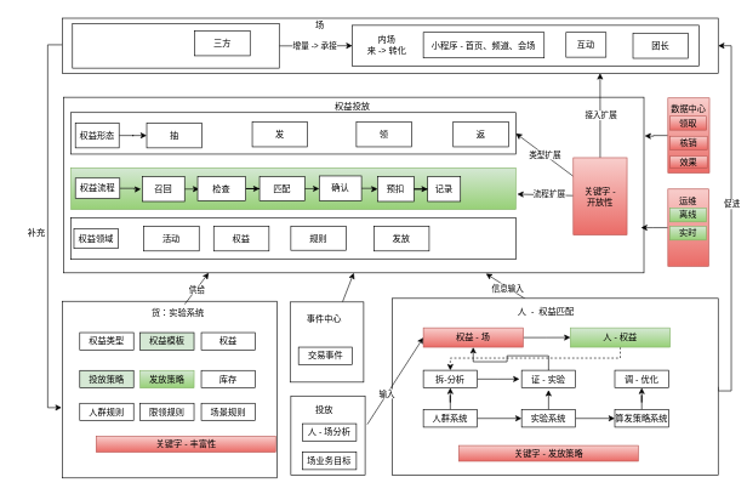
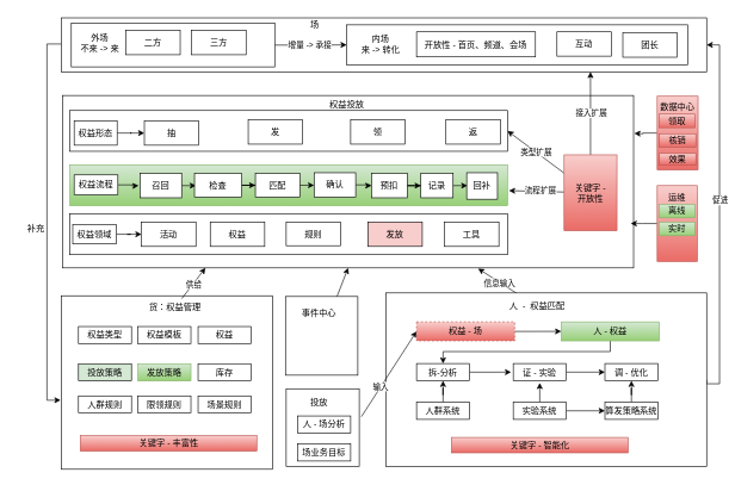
  <mxCell id="0" />
  <mxCell id="1" parent="0" />
  <mxCell id="2" value="权益投放&amp;nbsp;&lt;br&gt;&lt;br&gt;&lt;br&gt;&lt;br&gt;&lt;br&gt;&lt;br&gt;&lt;br&gt;&lt;br&gt;&lt;br&gt;&lt;br&gt;&lt;br&gt;&lt;br&gt;&lt;br&gt;&lt;br&gt;&lt;br&gt;&lt;br&gt;" style="rounded=0;whiteSpace=wrap;html=1;" vertex="1" parent="1"><mxGeometry x="87" y="133" width="797" height="241" as="geometry" /></mxCell>
  <mxCell id="3" style="edgeStyle=orthogonalEdgeStyle;rounded=0;orthogonalLoop=1;jettySize=auto;html=1;" edge="1" parent="1" source="4"><mxGeometry relative="1" as="geometry"><mxPoint x="84" y="559" as="targetPoint" /><Array as="points"><mxPoint x="65" y="61" /><mxPoint x="65" y="559" /></Array></mxGeometry></mxCell>
  <mxCell id="4" value="" style="rounded=0;whiteSpace=wrap;html=1;" vertex="1" parent="1"><mxGeometry x="85" y="24.5" width="901" height="75.5" as="geometry" /></mxCell>
  <mxCell id="5" style="edgeStyle=orthogonalEdgeStyle;rounded=0;orthogonalLoop=1;jettySize=auto;html=1;entryX=0;entryY=0.5;entryDx=0;entryDy=0;" edge="1" parent="1" source="7" target="11"><mxGeometry relative="1" as="geometry" /></mxCell>
  <mxCell id="6" value="增量 -&amp;gt; 承接" style="edgeLabel;html=1;align=center;verticalAlign=middle;resizable=0;points=[];" vertex="1" connectable="0" parent="5"><mxGeometry x="-0.05" y="1" relative="1" as="geometry"><mxPoint as="offset" /></mxGeometry></mxCell>
  <mxCell id="7" value="" style="rounded=0;whiteSpace=wrap;html=1;" vertex="1" parent="1"><mxGeometry x="99" y="32" width="284" height="61" as="geometry" /></mxCell>
  <mxCell id="8" value="三方" style="rounded=0;whiteSpace=wrap;html=1;" vertex="1" parent="1"><mxGeometry x="267" y="42" width="76" height="34" as="geometry" /></mxCell>
+ <mxCell id="9" value="二方" style="rounded=0;whiteSpace=wrap;html=1;" vertex="1" parent="1"><mxGeometry x="175" y="42" width="76" height="34" as="geometry" /></mxCell>
+ <mxCell id="10" value="外场&lt;br&gt;不来 -&amp;gt; 来" style="text;html=1;strokeColor=none;fillColor=none;align=center;verticalAlign=middle;whiteSpace=wrap;rounded=0;" vertex="1" parent="1"><mxGeometry x="109" y="44" width="60" height="30" as="geometry" /></mxCell>
  <mxCell id="11" value="" style="rounded=0;whiteSpace=wrap;html=1;" vertex="1" parent="1"><mxGeometry x="483.5" y="34.25" width="476" height="56" as="geometry" /></mxCell>
- <mxCell id="12" value="小程序 - 首页、频道、会场" style="rounded=0;whiteSpace=wrap;html=1;" vertex="1" parent="1"><mxGeometry x="581" y="44" width="166" height="35" as="geometry" /></mxCell>
+ <mxCell id="12" value="开放性 - 首页、频道、会场" style="rounded=0;whiteSpace=wrap;html=1;" vertex="1" parent="1"><mxGeometry x="581" y="44" width="166" height="35" as="geometry" /></mxCell>
  <mxCell id="13" value="团长" style="rounded=0;whiteSpace=wrap;html=1;" vertex="1" parent="1"><mxGeometry x="869" y="45.5" width="76" height="34" as="geometry" /></mxCell>
  <mxCell id="14" value="内场&lt;br&gt;来 -&amp;gt; 转化" style="text;html=1;strokeColor=none;fillColor=none;align=center;verticalAlign=middle;whiteSpace=wrap;rounded=0;" vertex="1" parent="1"><mxGeometry x="501" y="45.5" width="60" height="30" as="geometry" /></mxCell>
  <mxCell id="15" value="场" style="text;html=1;strokeColor=none;fillColor=none;align=center;verticalAlign=middle;whiteSpace=wrap;rounded=0;" vertex="1" parent="1"><mxGeometry x="409" y="20" width="60" height="30" as="geometry" /></mxCell>
  <mxCell id="16" style="rounded=0;orthogonalLoop=1;jettySize=auto;html=1;" edge="1" parent="1" source="21"><mxGeometry relative="1" as="geometry"><mxPoint x="710" y="266" as="targetPoint" /></mxGeometry></mxCell>
  <mxCell id="17" value="流程扩展" style="edgeLabel;html=1;align=center;verticalAlign=middle;resizable=0;points=[];" vertex="1" connectable="0" parent="16"><mxGeometry x="-0.117" y="-2" relative="1" as="geometry"><mxPoint as="offset" /></mxGeometry></mxCell>
  <mxCell id="18" value="类型扩展" style="rounded=0;orthogonalLoop=1;jettySize=auto;html=1;entryX=1;entryY=0.5;entryDx=0;entryDy=0;" edge="1" parent="1" source="21" target="22"><mxGeometry relative="1" as="geometry" /></mxCell>
  <mxCell id="19" style="edgeStyle=orthogonalEdgeStyle;rounded=0;orthogonalLoop=1;jettySize=auto;html=1;entryX=0.82;entryY=1;entryDx=0;entryDy=0;entryPerimeter=0;" edge="1" parent="1" source="21" target="4"><mxGeometry relative="1" as="geometry"><mxPoint x="835" y="98" as="targetPoint" /></mxGeometry></mxCell>
  <mxCell id="20" value="接入扩展" style="edgeLabel;html=1;align=center;verticalAlign=middle;resizable=0;points=[];" vertex="1" connectable="0" parent="19"><mxGeometry x="-0.002" y="-1" relative="1" as="geometry"><mxPoint y="-1" as="offset" /></mxGeometry></mxCell>
  <mxCell id="21" value="关键字 - &lt;br&gt;开放性" style="rounded=0;whiteSpace=wrap;html=1;fillColor=#f8cecc;strokeColor=#b85450;gradientColor=#ea6b66;" vertex="1" parent="1"><mxGeometry x="787" y="216" width="73.75" height="106" as="geometry" /></mxCell>
  <mxCell id="22" value="" style="rounded=0;whiteSpace=wrap;html=1;" vertex="1" parent="1"><mxGeometry x="97" y="154" width="611" height="57" as="geometry" /></mxCell>
  <mxCell id="23" value="抽" style="rounded=0;whiteSpace=wrap;html=1;" vertex="1" parent="1"><mxGeometry x="201" y="168.5" width="76" height="34" as="geometry" /></mxCell>
  <mxCell id="24" value="发" style="rounded=0;whiteSpace=wrap;html=1;" vertex="1" parent="1"><mxGeometry x="346" y="167" width="76" height="34" as="geometry" /></mxCell>
  <mxCell id="25" value="领" style="rounded=0;whiteSpace=wrap;html=1;" vertex="1" parent="1"><mxGeometry x="489" y="167" width="76" height="34" as="geometry" /></mxCell>
  <mxCell id="26" value="返" style="rounded=0;whiteSpace=wrap;html=1;" vertex="1" parent="1"><mxGeometry x="622" y="167" width="76" height="34" as="geometry" /></mxCell>
  <mxCell id="27" value="" style="edgeStyle=orthogonalEdgeStyle;rounded=0;orthogonalLoop=1;jettySize=auto;html=1;" edge="1" parent="1" source="28" target="23"><mxGeometry relative="1" as="geometry" /></mxCell>
  <mxCell id="28" value="权益形态" style="rounded=0;whiteSpace=wrap;html=1;" vertex="1" parent="1"><mxGeometry x="103" y="168.5" width="60" height="34" as="geometry" /></mxCell>
  <mxCell id="29" style="edgeStyle=orthogonalEdgeStyle;rounded=0;orthogonalLoop=1;jettySize=auto;html=1;exitX=0.5;exitY=1;exitDx=0;exitDy=0;" edge="1" parent="1" source="23" target="23"><mxGeometry relative="1" as="geometry" /></mxCell>
  <mxCell id="30" value="" style="rounded=0;whiteSpace=wrap;html=1;fillColor=#d5e8d4;gradientColor=#97d077;strokeColor=#82b366;" vertex="1" parent="1"><mxGeometry x="97" y="230" width="611" height="57" as="geometry" /></mxCell>
  <mxCell id="31" value="" style="edgeStyle=orthogonalEdgeStyle;rounded=0;orthogonalLoop=1;jettySize=auto;html=1;" edge="1" parent="1" source="32" target="34"><mxGeometry relative="1" as="geometry" /></mxCell>
  <mxCell id="32" value="召回" style="rounded=0;whiteSpace=wrap;html=1;" vertex="1" parent="1"><mxGeometry x="195" y="242" width="58" height="34" as="geometry" /></mxCell>
  <mxCell id="33" value="" style="edgeStyle=orthogonalEdgeStyle;rounded=0;orthogonalLoop=1;jettySize=auto;html=1;" edge="1" parent="1" source="34" target="36"><mxGeometry relative="1" as="geometry" /></mxCell>
  <mxCell id="34" value="检查" style="rounded=0;whiteSpace=wrap;html=1;" vertex="1" parent="1"><mxGeometry x="271" y="242" width="66" height="33" as="geometry" /></mxCell>
  <mxCell id="35" value="" style="edgeStyle=orthogonalEdgeStyle;rounded=0;orthogonalLoop=1;jettySize=auto;html=1;" edge="1" parent="1" source="36" target="38"><mxGeometry relative="1" as="geometry" /></mxCell>
  <mxCell id="36" value="匹配" style="rounded=0;whiteSpace=wrap;html=1;" vertex="1" parent="1"><mxGeometry x="356" y="242" width="62" height="33" as="geometry" /></mxCell>
  <mxCell id="37" value="" style="edgeStyle=orthogonalEdgeStyle;rounded=0;orthogonalLoop=1;jettySize=auto;html=1;" edge="1" parent="1" source="38" target="40"><mxGeometry relative="1" as="geometry" /></mxCell>
  <mxCell id="38" value="确认" style="rounded=0;whiteSpace=wrap;html=1;" vertex="1" parent="1"><mxGeometry x="438" y="241" width="58" height="34" as="geometry" /></mxCell>
  <mxCell id="39" value="" style="edgeStyle=orthogonalEdgeStyle;rounded=0;orthogonalLoop=1;jettySize=auto;html=1;" edge="1" parent="1" source="40" target="42"><mxGeometry relative="1" as="geometry" /></mxCell>
  <mxCell id="40" value="预扣" style="rounded=0;whiteSpace=wrap;html=1;" vertex="1" parent="1"><mxGeometry x="518" y="242" width="50" height="34" as="geometry" /></mxCell>
+ <mxCell id="41" value="" style="edgeStyle=orthogonalEdgeStyle;rounded=0;orthogonalLoop=1;jettySize=auto;html=1;" edge="1" parent="1" source="42" target="43"><mxGeometry relative="1" as="geometry" /></mxCell>
  <mxCell id="42" value="记录" style="rounded=0;whiteSpace=wrap;html=1;" vertex="1" parent="1"><mxGeometry x="587" y="242" width="45" height="34" as="geometry" /></mxCell>
+ <mxCell id="43" value="回补" style="rounded=0;whiteSpace=wrap;html=1;" vertex="1" parent="1"><mxGeometry x="651" y="241" width="43" height="37" as="geometry" /></mxCell>
  <mxCell id="44" value="补充" style="text;html=1;strokeColor=none;fillColor=none;align=center;verticalAlign=middle;whiteSpace=wrap;rounded=0;" vertex="1" parent="1"><mxGeometry x="20" y="304" width="60" height="30" as="geometry" /></mxCell>
  <mxCell id="45" value="" style="edgeStyle=orthogonalEdgeStyle;rounded=0;orthogonalLoop=1;jettySize=auto;html=1;" edge="1" parent="1" source="46"><mxGeometry relative="1" as="geometry"><mxPoint x="193" y="259" as="targetPoint" /></mxGeometry></mxCell>
  <mxCell id="46" value="权益流程" style="rounded=0;whiteSpace=wrap;html=1;" vertex="1" parent="1"><mxGeometry x="103" y="244" width="61" height="28" as="geometry" /></mxCell>
  <mxCell id="47" style="edgeStyle=orthogonalEdgeStyle;rounded=0;orthogonalLoop=1;jettySize=auto;html=1;exitX=0.5;exitY=1;exitDx=0;exitDy=0;" edge="1" parent="1"><mxGeometry relative="1" as="geometry"><mxPoint x="545" y="284" as="sourcePoint" /><mxPoint x="545" y="284" as="targetPoint" /></mxGeometry></mxCell>
  <mxCell id="48" value="" style="rounded=0;whiteSpace=wrap;html=1;" vertex="1" parent="1"><mxGeometry x="97" y="298.5" width="611" height="57" as="geometry" /></mxCell>
  <mxCell id="49" value="规则" style="rounded=0;whiteSpace=wrap;html=1;" vertex="1" parent="1"><mxGeometry x="399" y="310" width="76" height="33" as="geometry" /></mxCell>
- <mxCell id="50" value="发放" style="rounded=0;whiteSpace=wrap;html=1;" vertex="1" parent="1"><mxGeometry x="513" y="310" width="76" height="34" as="geometry" /></mxCell>
+ <mxCell id="50" value="发放" style="rounded=0;whiteSpace=wrap;html=1;fillColor=#f8cecc;" vertex="1" parent="1"><mxGeometry x="513" y="310" width="76" height="34" as="geometry" /></mxCell>
  <mxCell id="51" value="活动" style="rounded=0;whiteSpace=wrap;html=1;" vertex="1" parent="1"><mxGeometry x="197" y="310" width="76" height="34" as="geometry" /></mxCell>
+ <mxCell id="52" value="工具" style="rounded=0;whiteSpace=wrap;html=1;" vertex="1" parent="1"><mxGeometry x="620" y="310" width="76" height="34" as="geometry" /></mxCell>
  <mxCell id="53" value="权益" style="rounded=0;whiteSpace=wrap;html=1;" vertex="1" parent="1"><mxGeometry x="293" y="310" width="76" height="34" as="geometry" /></mxCell>
+ <mxCell id="54" value="" style="edgeStyle=orthogonalEdgeStyle;rounded=0;orthogonalLoop=1;jettySize=auto;html=1;" edge="1" parent="1" source="55" target="51"><mxGeometry relative="1" as="geometry" /></mxCell>
  <mxCell id="55" value="权益领域" style="rounded=0;whiteSpace=wrap;html=1;" vertex="1" parent="1"><mxGeometry x="101" y="313.5" width="61" height="27" as="geometry" /></mxCell>
  <mxCell id="56" value="" style="edgeStyle=orthogonalEdgeStyle;rounded=0;orthogonalLoop=1;jettySize=auto;html=1;" edge="1" parent="1" source="57"><mxGeometry relative="1" as="geometry"><mxPoint x="885" y="186" as="targetPoint" /></mxGeometry></mxCell>
  <mxCell id="57" value="数据中心&lt;br&gt;&lt;br&gt;&lt;br&gt;&lt;br&gt;&lt;br&gt;&lt;br&gt;" style="rounded=0;whiteSpace=wrap;html=1;fillColor=#f8cecc;gradientColor=#ea6b66;strokeColor=#b85450;" vertex="1" parent="1"><mxGeometry x="917" y="134" width="57" height="103" as="geometry" /></mxCell>
  <mxCell id="58" value="" style="edgeStyle=orthogonalEdgeStyle;rounded=0;orthogonalLoop=1;jettySize=auto;html=1;" edge="1" parent="1" source="59"><mxGeometry relative="1" as="geometry"><mxPoint x="880" y="312" as="targetPoint" /></mxGeometry></mxCell>
  <mxCell id="59" value="运维&lt;br&gt;&lt;br&gt;&lt;br&gt;&lt;br&gt;&lt;br&gt;&lt;br&gt;" style="rounded=0;whiteSpace=wrap;html=1;fillColor=#f8cecc;gradientColor=#ea6b66;strokeColor=#b85450;" vertex="1" parent="1"><mxGeometry x="917" y="259" width="56" height="106" as="geometry" /></mxCell>
  <mxCell id="60" value="领取" style="rounded=0;whiteSpace=wrap;html=1;fillColor=#f8cecc;gradientColor=#ea6b66;strokeColor=#b85450;" vertex="1" parent="1"><mxGeometry x="920" y="159" width="50" height="19" as="geometry" /></mxCell>
  <mxCell id="61" value="核销" style="rounded=0;whiteSpace=wrap;html=1;fillColor=#f8cecc;gradientColor=#ea6b66;strokeColor=#b85450;" vertex="1" parent="1"><mxGeometry x="920" y="186.5" width="51" height="18.5" as="geometry" /></mxCell>
  <mxCell id="62" value="效果" style="rounded=0;whiteSpace=wrap;html=1;fillColor=#f8cecc;gradientColor=#ea6b66;strokeColor=#b85450;" vertex="1" parent="1"><mxGeometry x="920" y="214" width="51" height="16" as="geometry" /></mxCell>
  <mxCell id="63" value="离线" style="rounded=0;whiteSpace=wrap;html=1;fillColor=#d5e8d4;gradientColor=#97d077;strokeColor=#82b366;" vertex="1" parent="1"><mxGeometry x="919.5" y="285" width="50" height="19" as="geometry" /></mxCell>
  <mxCell id="64" value="实时" style="rounded=0;whiteSpace=wrap;html=1;fillColor=#d5e8d4;gradientColor=#97d077;strokeColor=#82b366;" vertex="1" parent="1"><mxGeometry x="919.5" y="310" width="50" height="19" as="geometry" /></mxCell>
- <mxCell id="65" value="互动" style="rounded=0;whiteSpace=wrap;html=1;" vertex="1" parent="1"><mxGeometry x="777" y="44" width="55" height="34" as="geometry" /></mxCell>
+ <mxCell id="65" value="互动" style="rounded=0;whiteSpace=wrap;html=1;" vertex="1" parent="1"><mxGeometry x="777" y="44" width="76" height="34" as="geometry" /></mxCell>
  <mxCell id="66" value="" style="rounded=0;orthogonalLoop=1;jettySize=auto;html=1;" edge="1" parent="1"><mxGeometry relative="1" as="geometry"><mxPoint x="723" y="411" as="sourcePoint" /><mxPoint x="667" y="375" as="targetPoint" /></mxGeometry></mxCell>
  <mxCell id="67" value="信息输入" style="edgeLabel;html=1;align=center;verticalAlign=middle;resizable=0;points=[];" vertex="1" connectable="0" parent="66"><mxGeometry x="-0.062" relative="1" as="geometry"><mxPoint as="offset" /></mxGeometry></mxCell>
  <mxCell id="68" style="edgeStyle=orthogonalEdgeStyle;rounded=0;orthogonalLoop=1;jettySize=auto;html=1;entryX=1;entryY=0.5;entryDx=0;entryDy=0;exitX=1;exitY=0.5;exitDx=0;exitDy=0;" edge="1" parent="1" source="70" target="4"><mxGeometry relative="1" as="geometry"><Array as="points"><mxPoint x="1004" y="536" /><mxPoint x="1004" y="62" /></Array></mxGeometry></mxCell>
  <mxCell id="69" value="促进" style="edgeLabel;html=1;align=center;verticalAlign=middle;resizable=0;points=[];" vertex="1" connectable="0" parent="68"><mxGeometry x="0.088" relative="1" as="geometry"><mxPoint as="offset" /></mxGeometry></mxCell>
  <mxCell id="70" value="" style="rounded=0;whiteSpace=wrap;html=1;" vertex="1" parent="1"><mxGeometry x="538" y="409" width="448" height="243" as="geometry" /></mxCell>
  <mxCell id="71" value="" style="rounded=0;whiteSpace=wrap;html=1;" vertex="1" parent="1"><mxGeometry x="85" y="413" width="295" height="242.5" as="geometry" /></mxCell>
  <mxCell id="72" value="权益类型" style="rounded=0;whiteSpace=wrap;html=1;" vertex="1" parent="1"><mxGeometry x="109" y="456" width="74" height="24" as="geometry" /></mxCell>
- <mxCell id="73" value="权益模板" style="rounded=0;whiteSpace=wrap;html=1;fillColor=#d5e8d4;" vertex="1" parent="1"><mxGeometry x="192" y="456" width="74" height="24" as="geometry" /></mxCell>
+ <mxCell id="73" value="权益模板" style="rounded=0;whiteSpace=wrap;html=1;" vertex="1" parent="1"><mxGeometry x="192" y="456" width="74" height="24" as="geometry" /></mxCell>
  <mxCell id="74" value="权益" style="rounded=0;whiteSpace=wrap;html=1;" vertex="1" parent="1"><mxGeometry x="276" y="456" width="74" height="24" as="geometry" /></mxCell>
  <mxCell id="75" value="投放策略" style="rounded=0;whiteSpace=wrap;html=1;fillColor=#d5e8d4;" vertex="1" parent="1"><mxGeometry x="109" y="508" width="74" height="24" as="geometry" /></mxCell>
  <mxCell id="76" value="发放策略" style="rounded=0;whiteSpace=wrap;html=1;fillColor=#d5e8d4;gradientColor=#97d077;strokeColor=#82b366;" vertex="1" parent="1"><mxGeometry x="192" y="508" width="74" height="24" as="geometry" /></mxCell>
  <mxCell id="77" value="库存" style="rounded=0;whiteSpace=wrap;html=1;" vertex="1" parent="1"><mxGeometry x="276" y="508" width="74" height="24" as="geometry" /></mxCell>
  <mxCell id="78" value="人群规则" style="rounded=0;whiteSpace=wrap;html=1;" vertex="1" parent="1"><mxGeometry x="109" y="553" width="74" height="24" as="geometry" /></mxCell>
  <mxCell id="79" value="限领规则" style="rounded=0;whiteSpace=wrap;html=1;" vertex="1" parent="1"><mxGeometry x="192" y="553" width="74" height="24" as="geometry" /></mxCell>
  <mxCell id="80" value="场景规则" style="rounded=0;whiteSpace=wrap;html=1;" vertex="1" parent="1"><mxGeometry x="276" y="553" width="74" height="24" as="geometry" /></mxCell>
  <mxCell id="81" value="" style="rounded=0;orthogonalLoop=1;jettySize=auto;html=1;entryX=0.25;entryY=1;entryDx=0;entryDy=0;" edge="1" parent="1" source="83" target="2"><mxGeometry relative="1" as="geometry" /></mxCell>
  <mxCell id="82" value="供给" style="edgeLabel;html=1;align=center;verticalAlign=middle;resizable=0;points=[];" vertex="1" connectable="0" parent="81"><mxGeometry x="-0.036" y="-1" relative="1" as="geometry"><mxPoint as="offset" /></mxGeometry></mxCell>
- <mxCell id="83" value="货：实验系统" style="text;html=1;strokeColor=none;fillColor=none;align=center;verticalAlign=middle;whiteSpace=wrap;rounded=0;" vertex="1" parent="1"><mxGeometry x="201" y="417" width="86" height="24" as="geometry" /></mxCell>
- <mxCell id="84" value="关键字 - 丰富性" style="rounded=0;whiteSpace=wrap;html=1;fillColor=#f8cecc;strokeColor=#b85450;gradientColor=#ea6b66;" vertex="1" parent="1"><mxGeometry x="131.5" y="598.5" width="246.5" height="21.5" as="geometry" /></mxCell>
+ <mxCell id="83" value="货：权益管理" style="text;html=1;strokeColor=none;fillColor=none;align=center;verticalAlign=middle;whiteSpace=wrap;rounded=0;" vertex="1" parent="1"><mxGeometry x="201" y="417" width="86" height="24" as="geometry" /></mxCell>
+ <mxCell id="84" value="关键字 - 丰富性" style="rounded=0;whiteSpace=wrap;html=1;fillColor=#f8cecc;strokeColor=#b85450;gradientColor=#ea6b66;" vertex="1" parent="1"><mxGeometry x="111.5" y="608.5" width="246.5" height="21.5" as="geometry" /></mxCell>
  <mxCell id="85" style="rounded=0;orthogonalLoop=1;jettySize=auto;html=1;entryX=0.5;entryY=1;entryDx=0;entryDy=0;" edge="1" parent="1" source="86" target="2"><mxGeometry relative="1" as="geometry" /></mxCell>
  <mxCell id="86" value="" style="rounded=0;whiteSpace=wrap;html=1;" vertex="1" parent="1"><mxGeometry x="398" y="414" width="101" height="110" as="geometry" /></mxCell>
  <mxCell id="87" value="事件中心" style="text;html=1;strokeColor=none;fillColor=none;align=center;verticalAlign=middle;whiteSpace=wrap;rounded=0;" vertex="1" parent="1"><mxGeometry x="415" y="421.5" width="60" height="30" as="geometry" /></mxCell>
- <mxCell id="88" value="交易事件" style="rounded=0;whiteSpace=wrap;html=1;" vertex="1" parent="1"><mxGeometry x="409.5" y="476" width="74" height="24" as="geometry" /></mxCell>
  <mxCell id="89" style="rounded=0;orthogonalLoop=1;jettySize=auto;html=1;entryX=0;entryY=0.5;entryDx=0;entryDy=0;" edge="1" parent="1" target="111"><mxGeometry relative="1" as="geometry"><mxPoint x="504" y="582" as="sourcePoint" /></mxGeometry></mxCell>
  <mxCell id="90" value="输入" style="edgeLabel;html=1;align=center;verticalAlign=middle;resizable=0;points=[];" vertex="1" connectable="0" parent="89"><mxGeometry x="-0.29" y="1" relative="1" as="geometry"><mxPoint as="offset" /></mxGeometry></mxCell>
  <mxCell id="91" value="" style="rounded=0;whiteSpace=wrap;html=1;" vertex="1" parent="1"><mxGeometry x="399" y="543" width="102" height="109" as="geometry" /></mxCell>
  <mxCell id="92" value="投放" style="text;html=1;strokeColor=none;fillColor=none;align=center;verticalAlign=middle;whiteSpace=wrap;rounded=0;" vertex="1" parent="1"><mxGeometry x="415" y="547" width="60" height="30" as="geometry" /></mxCell>
- <mxCell id="93" style="edgeStyle=orthogonalEdgeStyle;rounded=0;orthogonalLoop=1;jettySize=auto;html=1;entryX=0.5;entryY=0;entryDx=0;entryDy=0;dashed=1;" edge="1" parent="1" source="94" target="107"><mxGeometry relative="1" as="geometry"><Array as="points"><mxPoint x="852" y="491" /><mxPoint x="618" y="491" /></Array></mxGeometry></mxCell>
+ <mxCell id="93" style="edgeStyle=orthogonalEdgeStyle;rounded=0;orthogonalLoop=1;jettySize=auto;html=1;entryX=0.5;entryY=0;entryDx=0;entryDy=0;" edge="1" parent="1" source="94" target="107"><mxGeometry relative="1" as="geometry"><Array as="points"><mxPoint x="852" y="491" /><mxPoint x="618" y="491" /></Array></mxGeometry></mxCell>
  <mxCell id="94" value="人 - 权益" style="rounded=0;whiteSpace=wrap;html=1;fillColor=#d5e8d4;gradientColor=#97d077;strokeColor=#82b366;" vertex="1" parent="1"><mxGeometry x="783" y="449.5" width="137" height="26.5" as="geometry" /></mxCell>
- <mxCell id="95" value="" style="edgeStyle=orthogonalEdgeStyle;rounded=0;orthogonalLoop=1;jettySize=auto;html=1;" edge="1" parent="1" source="96" target="111"><mxGeometry relative="1" as="geometry" /></mxCell>
+ <mxCell id="95" value="" style="edgeStyle=orthogonalEdgeStyle;rounded=0;orthogonalLoop=1;jettySize=auto;html=1;" edge="1" parent="1" source="96" target="97"><mxGeometry relative="1" as="geometry" /></mxCell>
  <mxCell id="96" value="证 - 实验" style="rounded=0;whiteSpace=wrap;html=1;" vertex="1" parent="1"><mxGeometry x="716" y="507.75" width="74" height="24" as="geometry" /></mxCell>
  <mxCell id="97" value="调 - 优化" style="rounded=0;whiteSpace=wrap;html=1;" vertex="1" parent="1"><mxGeometry x="844" y="507.75" width="74" height="24" as="geometry" /></mxCell>
- <mxCell id="98" value="" style="edgeStyle=orthogonalEdgeStyle;rounded=0;orthogonalLoop=1;jettySize=auto;html=1;" edge="1" parent="1" source="100" target="103"><mxGeometry relative="1" as="geometry" /></mxCell>
  <mxCell id="99" value="" style="edgeStyle=orthogonalEdgeStyle;rounded=0;orthogonalLoop=1;jettySize=auto;html=1;" edge="1" parent="1" source="100" target="107"><mxGeometry relative="1" as="geometry" /></mxCell>
  <mxCell id="100" value="人群系统" style="rounded=0;whiteSpace=wrap;html=1;" vertex="1" parent="1"><mxGeometry x="581" y="561.75" width="74" height="24" as="geometry" /></mxCell>
  <mxCell id="101" value="" style="edgeStyle=orthogonalEdgeStyle;rounded=0;orthogonalLoop=1;jettySize=auto;html=1;" edge="1" parent="1" source="103" target="105"><mxGeometry relative="1" as="geometry" /></mxCell>
  <mxCell id="102" value="" style="edgeStyle=orthogonalEdgeStyle;rounded=0;orthogonalLoop=1;jettySize=auto;html=1;" edge="1" parent="1" source="103"><mxGeometry relative="1" as="geometry"><mxPoint x="753" y="534.75" as="targetPoint" /></mxGeometry></mxCell>
  <mxCell id="103" value="实验系统" style="rounded=0;whiteSpace=wrap;html=1;" vertex="1" parent="1"><mxGeometry x="716" y="561.75" width="74" height="24" as="geometry" /></mxCell>
  <mxCell id="104" value="" style="edgeStyle=orthogonalEdgeStyle;rounded=0;orthogonalLoop=1;jettySize=auto;html=1;" edge="1" parent="1" source="105" target="97"><mxGeometry relative="1" as="geometry" /></mxCell>
  <mxCell id="105" value="算发策略系统" style="rounded=0;whiteSpace=wrap;html=1;" vertex="1" parent="1"><mxGeometry x="844" y="561.75" width="74" height="24" as="geometry" /></mxCell>
  <mxCell id="106" value="" style="edgeStyle=orthogonalEdgeStyle;rounded=0;orthogonalLoop=1;jettySize=auto;html=1;" edge="1" parent="1" source="107"><mxGeometry relative="1" as="geometry"><mxPoint x="713" y="519.75" as="targetPoint" /></mxGeometry></mxCell>
  <mxCell id="107" value="拆-分析" style="rounded=0;whiteSpace=wrap;html=1;" vertex="1" parent="1"><mxGeometry x="581" y="507.75" width="74" height="24" as="geometry" /></mxCell>
  <mxCell id="108" value="人&amp;nbsp; -&amp;nbsp; 权益匹配" style="text;html=1;strokeColor=none;fillColor=none;align=center;verticalAlign=middle;whiteSpace=wrap;rounded=0;" vertex="1" parent="1"><mxGeometry x="700" y="417" width="99" height="21" as="geometry" /></mxCell>
- <mxCell id="109" value="关键字 - 发放策略" style="rounded=0;whiteSpace=wrap;html=1;fillColor=#f8cecc;strokeColor=#b85450;gradientColor=#ea6b66;" vertex="1" parent="1"><mxGeometry x="629.75" y="611" width="246.5" height="21.5" as="geometry" /></mxCell>
+ <mxCell id="109" value="关键字 - 智能化" style="rounded=0;whiteSpace=wrap;html=1;fillColor=#f8cecc;strokeColor=#b85450;gradientColor=#ea6b66;" vertex="1" parent="1"><mxGeometry x="629.75" y="611" width="246.5" height="21.5" as="geometry" /></mxCell>
  <mxCell id="110" style="edgeStyle=orthogonalEdgeStyle;rounded=0;orthogonalLoop=1;jettySize=auto;html=1;entryX=0;entryY=0.5;entryDx=0;entryDy=0;" edge="1" parent="1" source="111" target="94"><mxGeometry relative="1" as="geometry" /></mxCell>
- <mxCell id="111" value="权益 - 场" style="rounded=0;whiteSpace=wrap;html=1;fillColor=#f8cecc;strokeColor=#b85450;gradientColor=#ea6b66;" vertex="1" parent="1"><mxGeometry x="581" y="449.5" width="137" height="26.5" as="geometry" /></mxCell>
+ <mxCell id="111" value="权益 - 场" style="rounded=0;whiteSpace=wrap;html=1;fillColor=#f8cecc;strokeColor=#b85450;gradientColor=#ea6b66;dashed=1;" vertex="1" parent="1"><mxGeometry x="581" y="449.5" width="137" height="26.5" as="geometry" /></mxCell>
  <mxCell id="112" value="人 - 场分析" style="rounded=0;whiteSpace=wrap;html=1;" vertex="1" parent="1"><mxGeometry x="415" y="581" width="74" height="24" as="geometry" /></mxCell>
  <mxCell id="113" value="场业务目标" style="rounded=0;whiteSpace=wrap;html=1;" vertex="1" parent="1"><mxGeometry x="415" y="620" width="74" height="24" as="geometry" /></mxCell>
